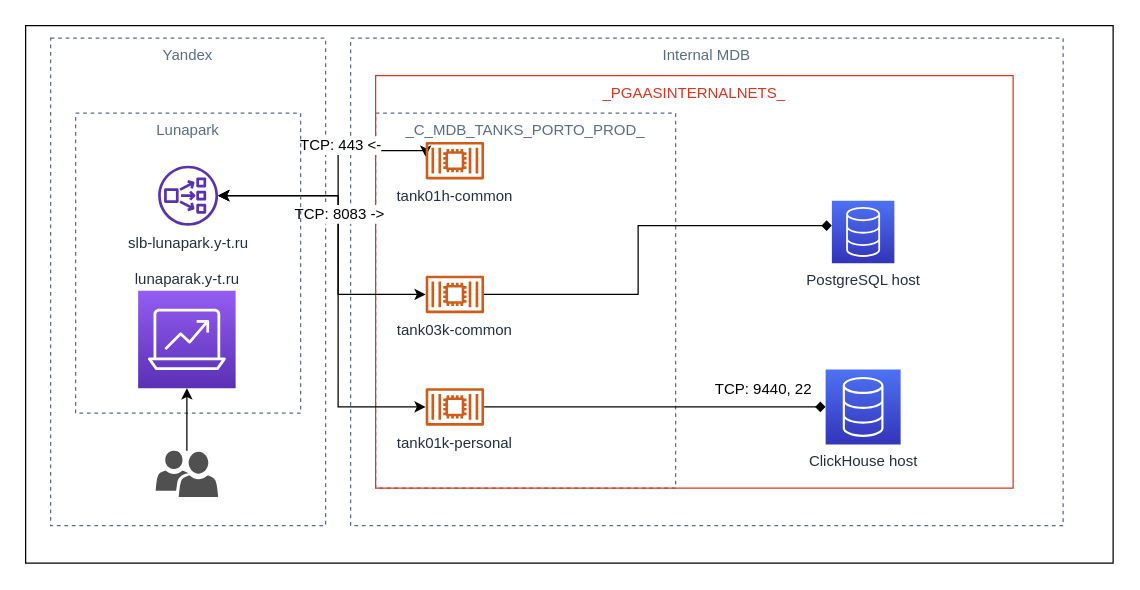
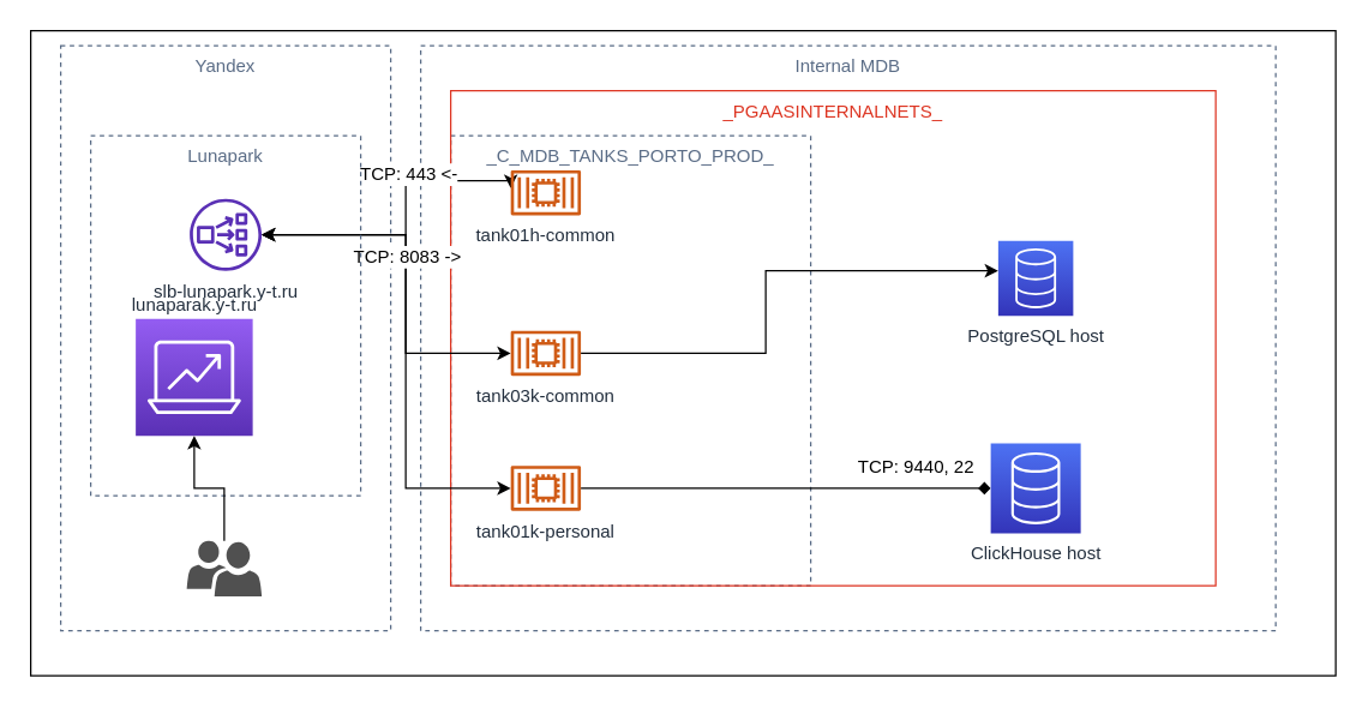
  <mxCell id="0" />
  <mxCell id="1" parent="0" />
  <mxCell id="2" value="" style="rounded=0;whiteSpace=wrap;html=1;" parent="1" vertex="1"><mxGeometry x="20" y="20" width="870" height="430" as="geometry" /></mxCell>
  <mxCell id="3" value="Yandex" style="fillColor=none;strokeColor=#5A6C86;dashed=1;verticalAlign=top;fontStyle=0;fontColor=#5A6C86;" parent="1" vertex="1"><mxGeometry x="40" y="30" width="220" height="390" as="geometry" /></mxCell>
  <mxCell id="4" value="Internal MDB" style="fillColor=none;strokeColor=#5A6C86;dashed=1;verticalAlign=top;fontStyle=0;fontColor=#5A6C86;" parent="1" vertex="1"><mxGeometry x="280" y="30" width="570" height="390" as="geometry" /></mxCell>
  <mxCell id="5" value="_C_MDB_TANKS_PORTO_PROD_" style="fillColor=none;strokeColor=#5A6C86;dashed=1;verticalAlign=top;fontStyle=0;fontColor=#5A6C86;" parent="1" vertex="1"><mxGeometry x="300" y="90" width="240" height="300" as="geometry" /></mxCell>
  <mxCell id="6" value="_PGAASINTERNALNETS_" style="fillColor=none;strokeColor=#DD3522;verticalAlign=top;fontStyle=0;fontColor=#DD3522;" parent="1" vertex="1"><mxGeometry x="300" y="60" width="510" height="330" as="geometry" /></mxCell>
  <mxCell id="7" style="edgeStyle=orthogonalEdgeStyle;rounded=0;orthogonalLoop=1;jettySize=auto;html=1;startArrow=classic;startFill=1;" parent="1" edge="1"><mxGeometry relative="1" as="geometry"><Array as="points"><mxPoint x="340" y="120" /><mxPoint x="270" y="120" /><mxPoint x="270" y="156" /></Array><mxPoint x="340" y="125" as="sourcePoint" /><mxPoint x="174" y="156" as="targetPoint" /></mxGeometry></mxCell>
  <mxCell id="8" value="TCP: 443 &amp;lt;-" style="text;html=1;align=center;verticalAlign=middle;resizable=0;points=[];labelBackgroundColor=#ffffff;" parent="7" vertex="1" connectable="0"><mxGeometry x="-0.299" y="1" relative="1" as="geometry"><mxPoint x="-1" y="-6" as="offset" /></mxGeometry></mxCell>
  <mxCell id="9" value="tank01h-common" style="outlineConnect=0;fontColor=#232F3E;gradientColor=none;fillColor=#D05C17;strokeColor=none;dashed=0;verticalLabelPosition=bottom;verticalAlign=top;align=center;html=1;fontSize=12;fontStyle=0;aspect=fixed;pointerEvents=1;shape=mxgraph.aws4.container_2;" parent="1" vertex="1"><mxGeometry x="340" y="113" width="46.8" height="30" as="geometry" /></mxCell>
- <mxCell id="10" style="edgeStyle=orthogonalEdgeStyle;rounded=0;orthogonalLoop=1;jettySize=auto;html=1;endArrow=diamond;" parent="1" source="12" target="19" edge="1"><mxGeometry relative="1" as="geometry"><Array as="points"><mxPoint x="510" y="235" /><mxPoint x="510" y="180" /></Array></mxGeometry></mxCell>
+ <mxCell id="10" style="edgeStyle=orthogonalEdgeStyle;rounded=0;orthogonalLoop=1;jettySize=auto;html=1;" parent="1" source="12" target="19" edge="1"><mxGeometry relative="1" as="geometry"><Array as="points"><mxPoint x="510" y="235" /><mxPoint x="510" y="180" /></Array></mxGeometry></mxCell>
  <mxCell id="11" style="edgeStyle=orthogonalEdgeStyle;rounded=0;orthogonalLoop=1;jettySize=auto;html=1;startArrow=classic;startFill=1;" parent="1" source="12" target="21" edge="1"><mxGeometry relative="1" as="geometry"><Array as="points"><mxPoint x="270" y="235" /><mxPoint x="270" y="156" /></Array></mxGeometry></mxCell>
  <mxCell id="12" value="tank03k-common" style="outlineConnect=0;fontColor=#232F3E;gradientColor=none;fillColor=#D05C17;strokeColor=none;dashed=0;verticalLabelPosition=bottom;verticalAlign=top;align=center;html=1;fontSize=12;fontStyle=0;aspect=fixed;pointerEvents=1;shape=mxgraph.aws4.container_2;" parent="1" vertex="1"><mxGeometry x="340" y="220" width="46.8" height="30" as="geometry" /></mxCell>
  <mxCell id="13" style="edgeStyle=orthogonalEdgeStyle;rounded=0;orthogonalLoop=1;jettySize=auto;html=1;endArrow=diamond;" parent="1" source="17" target="20" edge="1"><mxGeometry relative="1" as="geometry" /></mxCell>
  <mxCell id="14" value="TCP: 9440, 22" style="text;html=1;align=center;verticalAlign=middle;resizable=0;points=[];labelBackgroundColor=#ffffff;" parent="13" vertex="1" connectable="0"><mxGeometry x="-0.473" y="3" relative="1" as="geometry"><mxPoint x="151.2" y="-12" as="offset" /></mxGeometry></mxCell>
  <mxCell id="15" style="edgeStyle=orthogonalEdgeStyle;rounded=0;orthogonalLoop=1;jettySize=auto;html=1;startArrow=classic;startFill=1;" parent="1" source="17" target="21" edge="1"><mxGeometry relative="1" as="geometry"><Array as="points"><mxPoint x="270" y="325" /><mxPoint x="270" y="156" /></Array></mxGeometry></mxCell>
  <mxCell id="16" value="TCP: 8083 -&amp;gt;" style="text;html=1;align=center;verticalAlign=middle;resizable=0;points=[];labelBackgroundColor=#ffffff;" parent="15" vertex="1" connectable="0"><mxGeometry x="0.528" y="1" relative="1" as="geometry"><mxPoint x="17" y="13" as="offset" /></mxGeometry></mxCell>
  <mxCell id="17" value="tank01k-personal" style="outlineConnect=0;fontColor=#232F3E;gradientColor=none;fillColor=#D05C17;strokeColor=none;dashed=0;verticalLabelPosition=bottom;verticalAlign=top;align=center;html=1;fontSize=12;fontStyle=0;aspect=fixed;pointerEvents=1;shape=mxgraph.aws4.container_2;" parent="1" vertex="1"><mxGeometry x="340" y="310" width="46.8" height="30" as="geometry" /></mxCell>
  <mxCell id="18" value="Lunapark" style="fillColor=none;strokeColor=#5A6C86;dashed=1;verticalAlign=top;fontStyle=0;fontColor=#5A6C86;" parent="1" vertex="1"><mxGeometry x="60" y="90" width="180" height="240" as="geometry" /></mxCell>
  <mxCell id="19" value="PostgreSQL host" style="outlineConnect=0;fontColor=#232F3E;gradientColor=#4D72F3;gradientDirection=north;fillColor=#3334B9;strokeColor=#ffffff;dashed=0;verticalLabelPosition=bottom;verticalAlign=top;align=center;html=1;fontSize=12;fontStyle=0;aspect=fixed;shape=mxgraph.aws4.resourceIcon;resIcon=mxgraph.aws4.database;" parent="1" vertex="1"><mxGeometry x="665" y="160" width="50" height="50" as="geometry" /></mxCell>
  <mxCell id="20" value="ClickHouse host" style="outlineConnect=0;fontColor=#232F3E;gradientColor=#4D72F3;gradientDirection=north;fillColor=#3334B9;strokeColor=#ffffff;dashed=0;verticalLabelPosition=bottom;verticalAlign=top;align=center;html=1;fontSize=12;fontStyle=0;aspect=fixed;shape=mxgraph.aws4.resourceIcon;resIcon=mxgraph.aws4.database;" parent="1" vertex="1"><mxGeometry x="660" y="295" width="60" height="60" as="geometry" /></mxCell>
  <mxCell id="21" value="slb-lunapark.y-t.ru" style="outlineConnect=0;fontColor=#232F3E;gradientColor=none;fillColor=#5A30B5;strokeColor=none;dashed=0;verticalLabelPosition=bottom;verticalAlign=top;align=center;html=1;fontSize=12;fontStyle=0;aspect=fixed;pointerEvents=1;shape=mxgraph.aws4.network_load_balancer;" parent="1" vertex="1"><mxGeometry x="126" y="132" width="48" height="48" as="geometry" /></mxCell>
- <mxCell id="22" value="lunaparak.y-t.ru" style="outlineConnect=0;fontColor=#232F3E;gradientColor=#945DF2;gradientDirection=north;fillColor=#5A30B5;strokeColor=#ffffff;dashed=0;verticalLabelPosition=top;verticalAlign=bottom;align=center;html=1;fontSize=12;fontStyle=0;aspect=fixed;shape=mxgraph.aws4.resourceIcon;resIcon=mxgraph.aws4.analytics;labelPosition=center;" parent="1" vertex="1"><mxGeometry x="110" y="232" width="78" height="78" as="geometry" /></mxCell>
+ <mxCell id="22" value="lunaparak.y-t.ru" style="outlineConnect=0;fontColor=#232F3E;gradientColor=#945DF2;gradientDirection=north;fillColor=#5A30B5;strokeColor=#ffffff;dashed=0;verticalLabelPosition=top;verticalAlign=bottom;align=center;html=1;fontSize=12;fontStyle=0;aspect=fixed;shape=mxgraph.aws4.resourceIcon;resIcon=mxgraph.aws4.analytics;labelPosition=center;" parent="1" vertex="1"><mxGeometry x="90" y="212" width="78" height="78" as="geometry" /></mxCell>
  <mxCell id="23" style="edgeStyle=orthogonalEdgeStyle;rounded=0;orthogonalLoop=1;jettySize=auto;html=1;startArrow=none;startFill=0;" parent="1" source="24" target="22" edge="1"><mxGeometry relative="1" as="geometry" /></mxCell>
  <mxCell id="24" value="" style="pointerEvents=1;shadow=0;dashed=0;html=1;strokeColor=none;labelPosition=center;verticalLabelPosition=bottom;verticalAlign=top;align=center;fillColor=#505050;shape=mxgraph.mscae.intune.user_group" parent="1" vertex="1"><mxGeometry x="124" y="360" width="50" height="37" as="geometry" /></mxCell>
